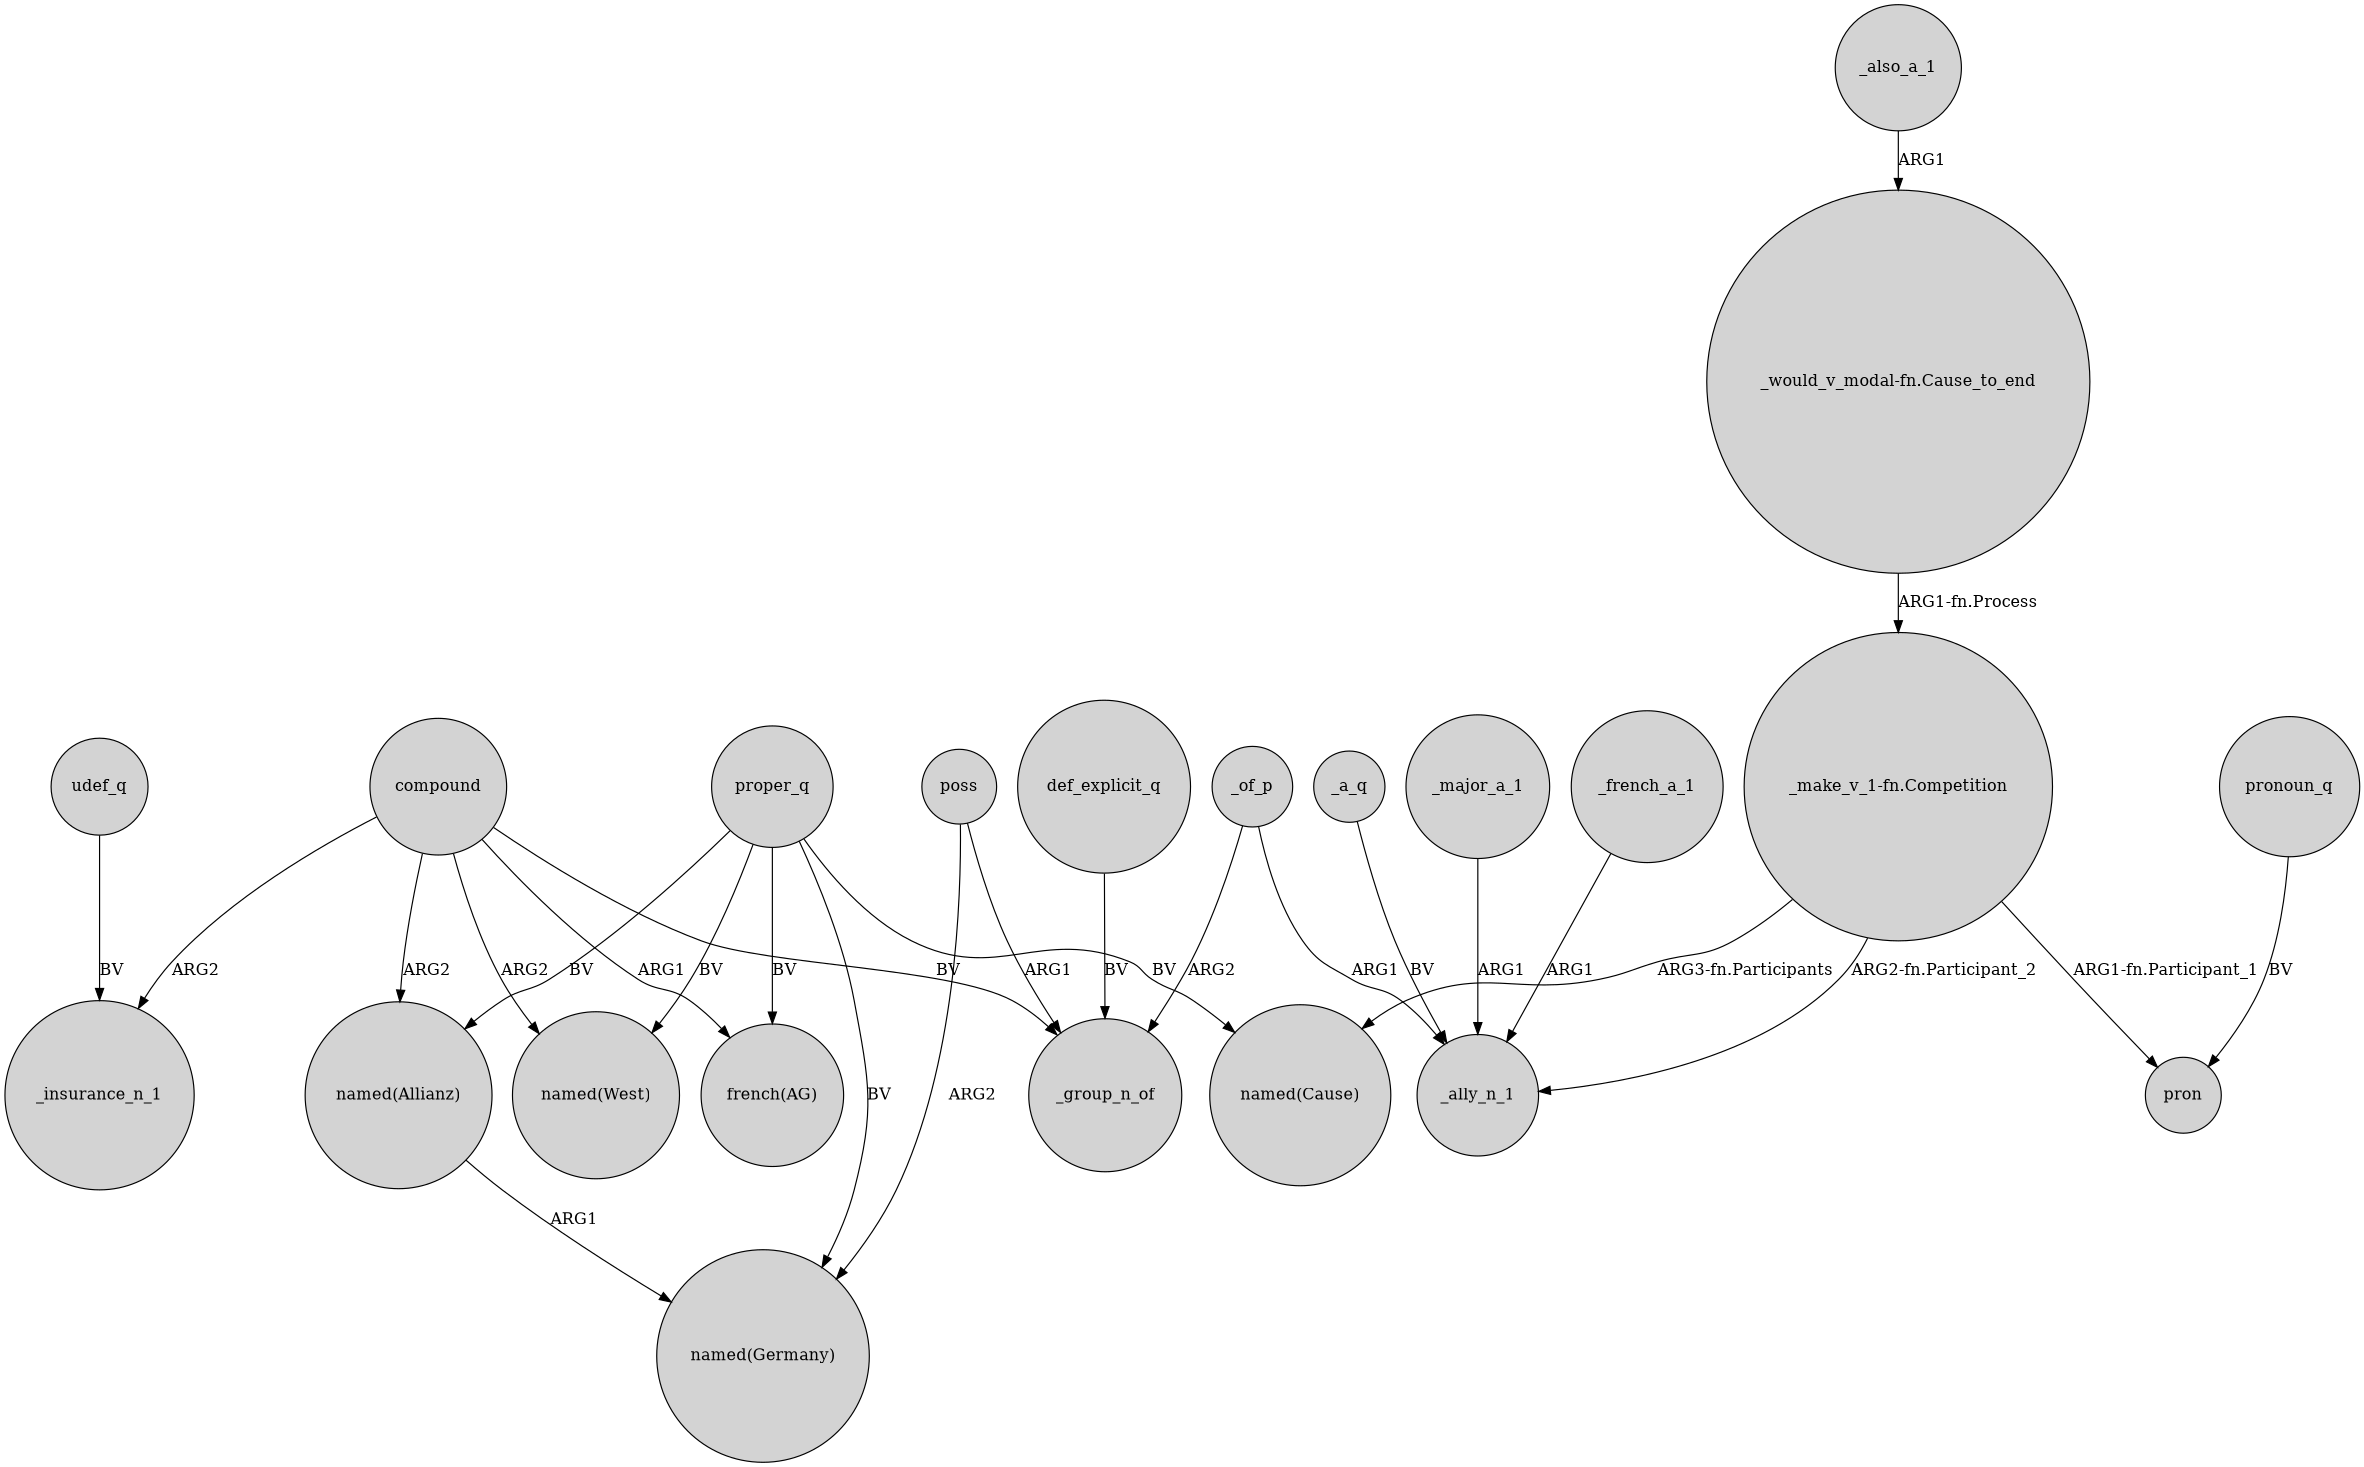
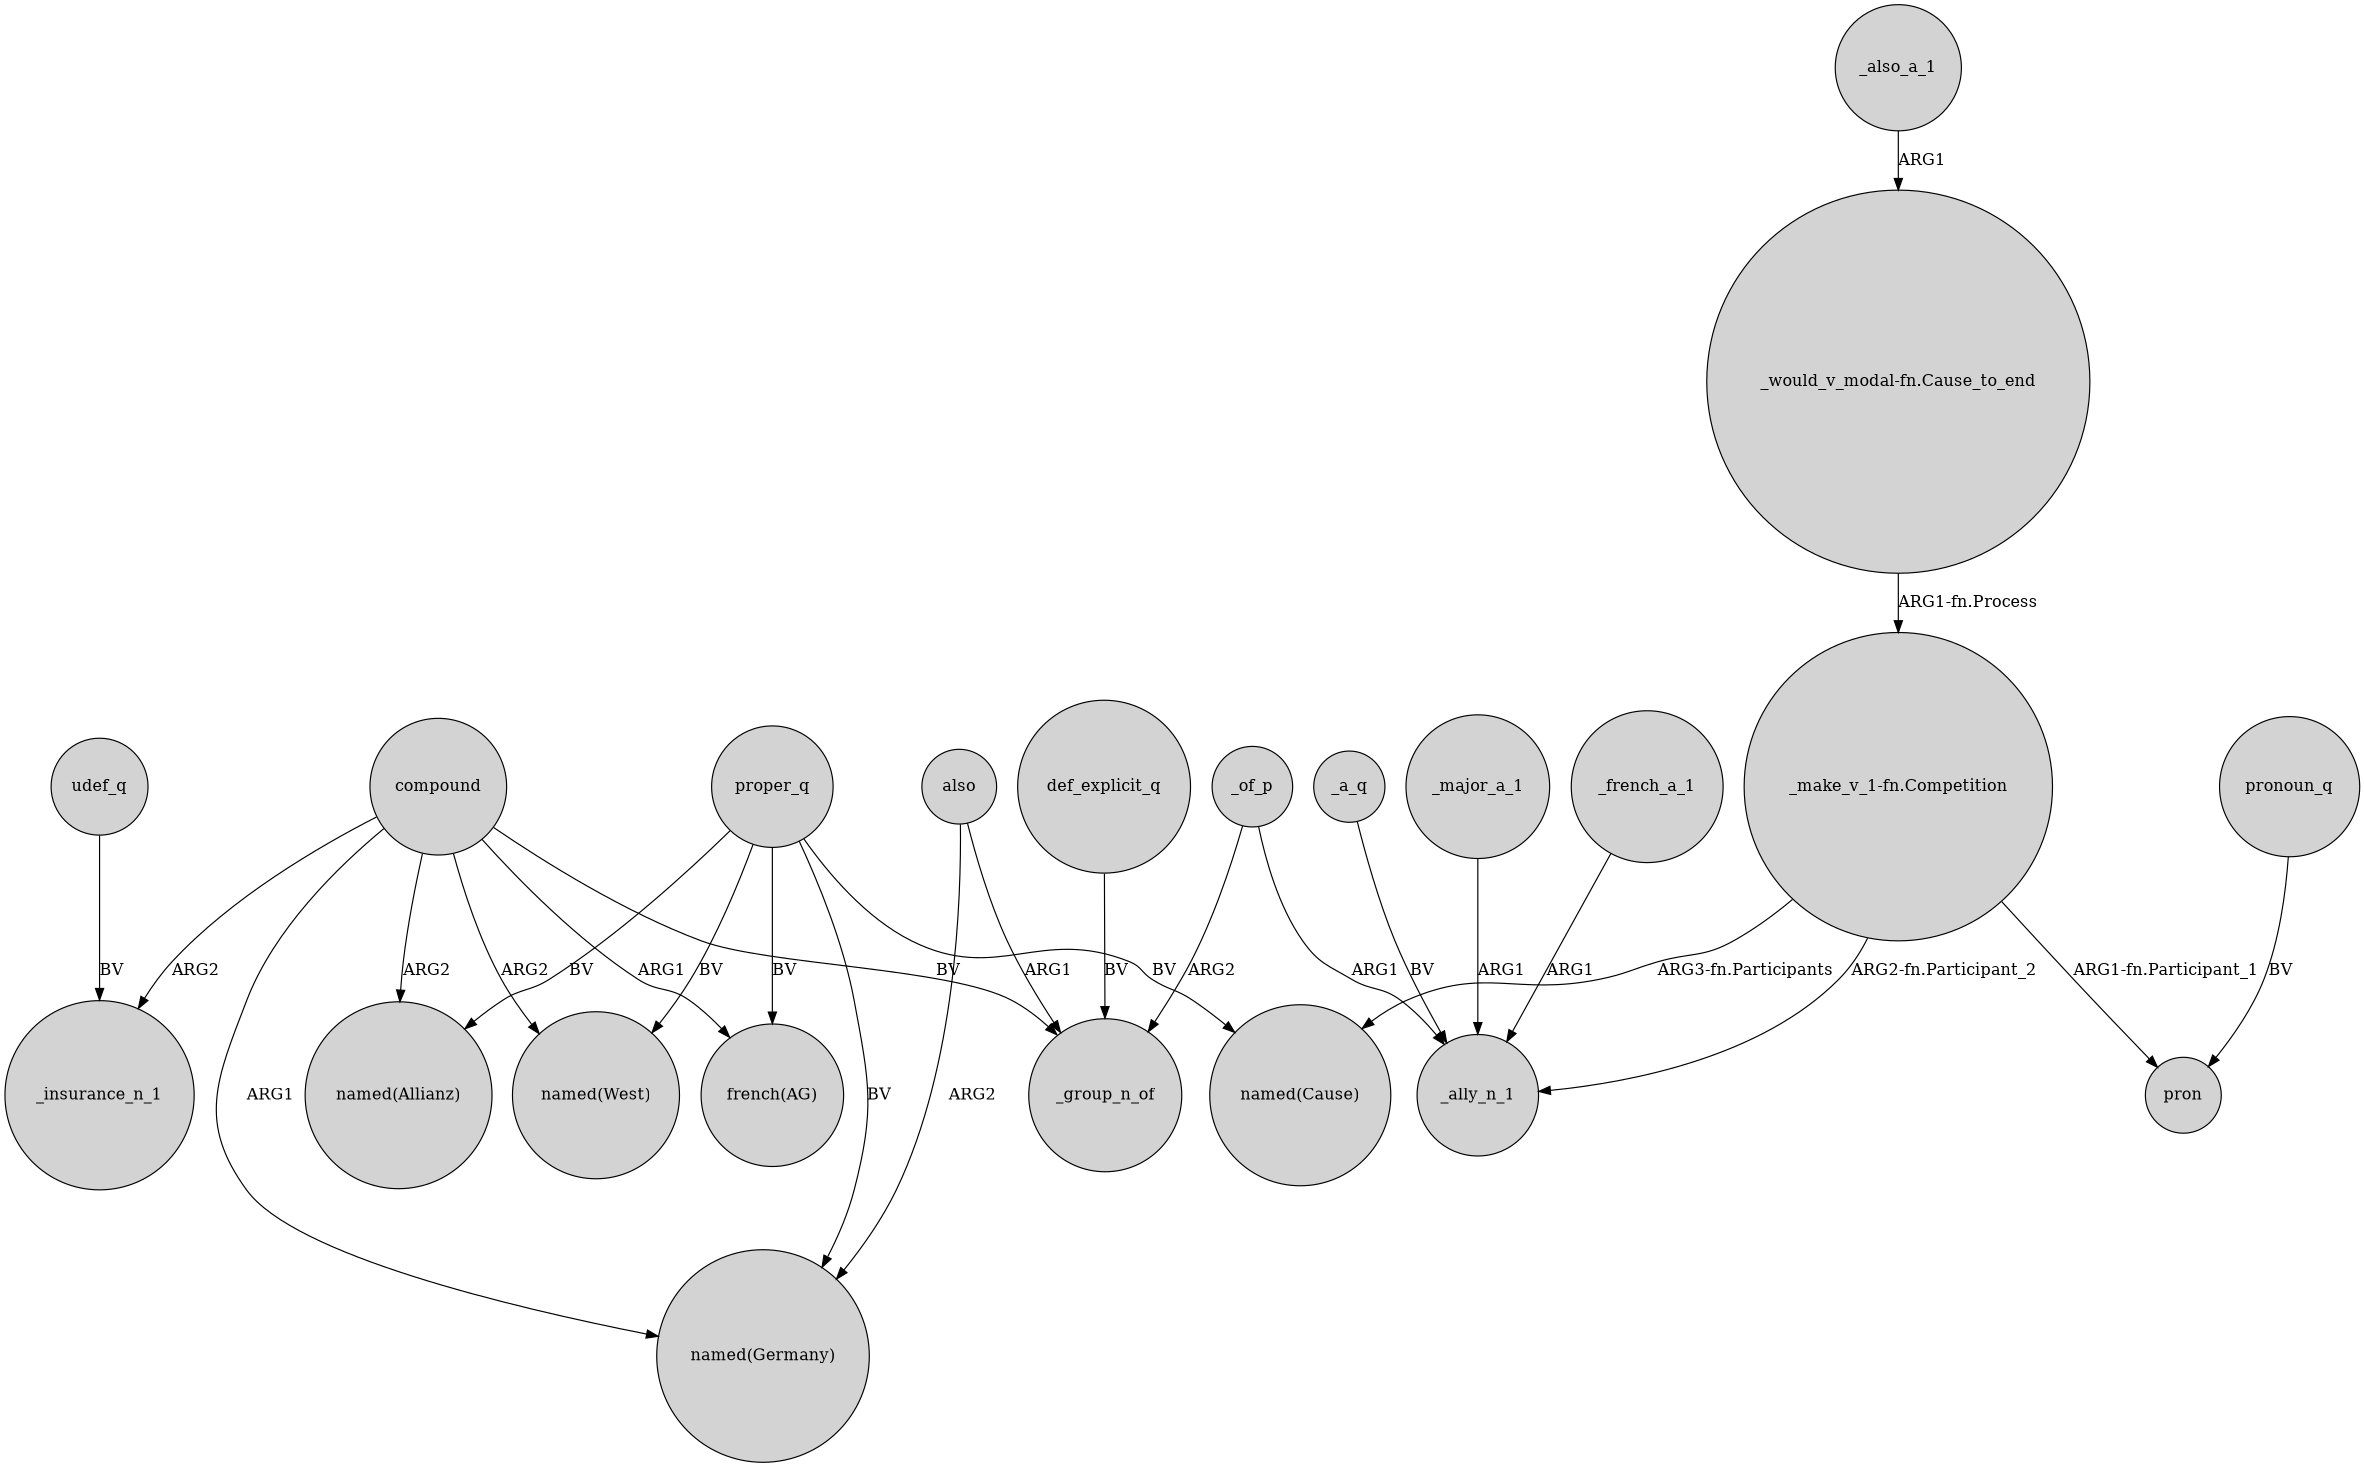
  digraph {
    node [shape=circle style=filled]
    udef_q
    _insurance_n_1
    compound
    n4 [label="french(AG)"]
    "named(Allianz)"
    _group_n_of
    "named(West)"
    "named(Germany)"
    "_would_v_modal-fn.Cause_to_end"
    "_make_v_1-fn.Competition"
    n11 [label="named(Cause)"]
    _ally_n_1
    pron
    proper_q
    _also_a_1
    _a_q
    pronoun_q
-   poss
+   poss [label=also]
    def_explicit_q
    _major_a_1
    _of_p
    _french_a_1
    udef_q -> _insurance_n_1 [label=BV]
    compound -> _insurance_n_1 [label=ARG2]
    compound -> n4 [label=ARG1]
    compound -> "named(Allianz)" [label=ARG2]
    compound -> _group_n_of [label=BV]
    compound -> "named(West)" [label=ARG2]
-   "named(Allianz)" -> "named(Germany)" [label=ARG1]
+   compound -> "named(Germany)" [label=ARG1]
    "_would_v_modal-fn.Cause_to_end" -> "_make_v_1-fn.Competition" [label="ARG1-fn.Process"]
    "_make_v_1-fn.Competition" -> n11 [label="ARG3-fn.Participants"]
    "_make_v_1-fn.Competition" -> _ally_n_1 [label="ARG2-fn.Participant_2"]
    "_make_v_1-fn.Competition" -> pron [label="ARG1-fn.Participant_1"]
    proper_q -> n4 [label=BV]
    proper_q -> "named(Allianz)" [label=BV]
    proper_q -> "named(West)" [label=BV]
    proper_q -> "named(Germany)" [label=BV]
    proper_q -> n11 [label=BV]
    _also_a_1 -> "_would_v_modal-fn.Cause_to_end" [label=ARG1]
    _a_q -> _ally_n_1 [label=BV]
    pronoun_q -> pron [label=BV]
    poss -> _group_n_of [label=ARG1]
    poss -> "named(Germany)" [label=ARG2]
    def_explicit_q -> _group_n_of [label=BV]
    _major_a_1 -> _ally_n_1 [label=ARG1]
    _of_p -> _group_n_of [label=ARG2]
    _of_p -> _ally_n_1 [label=ARG1]
    _french_a_1 -> _ally_n_1 [label=ARG1]
  }
